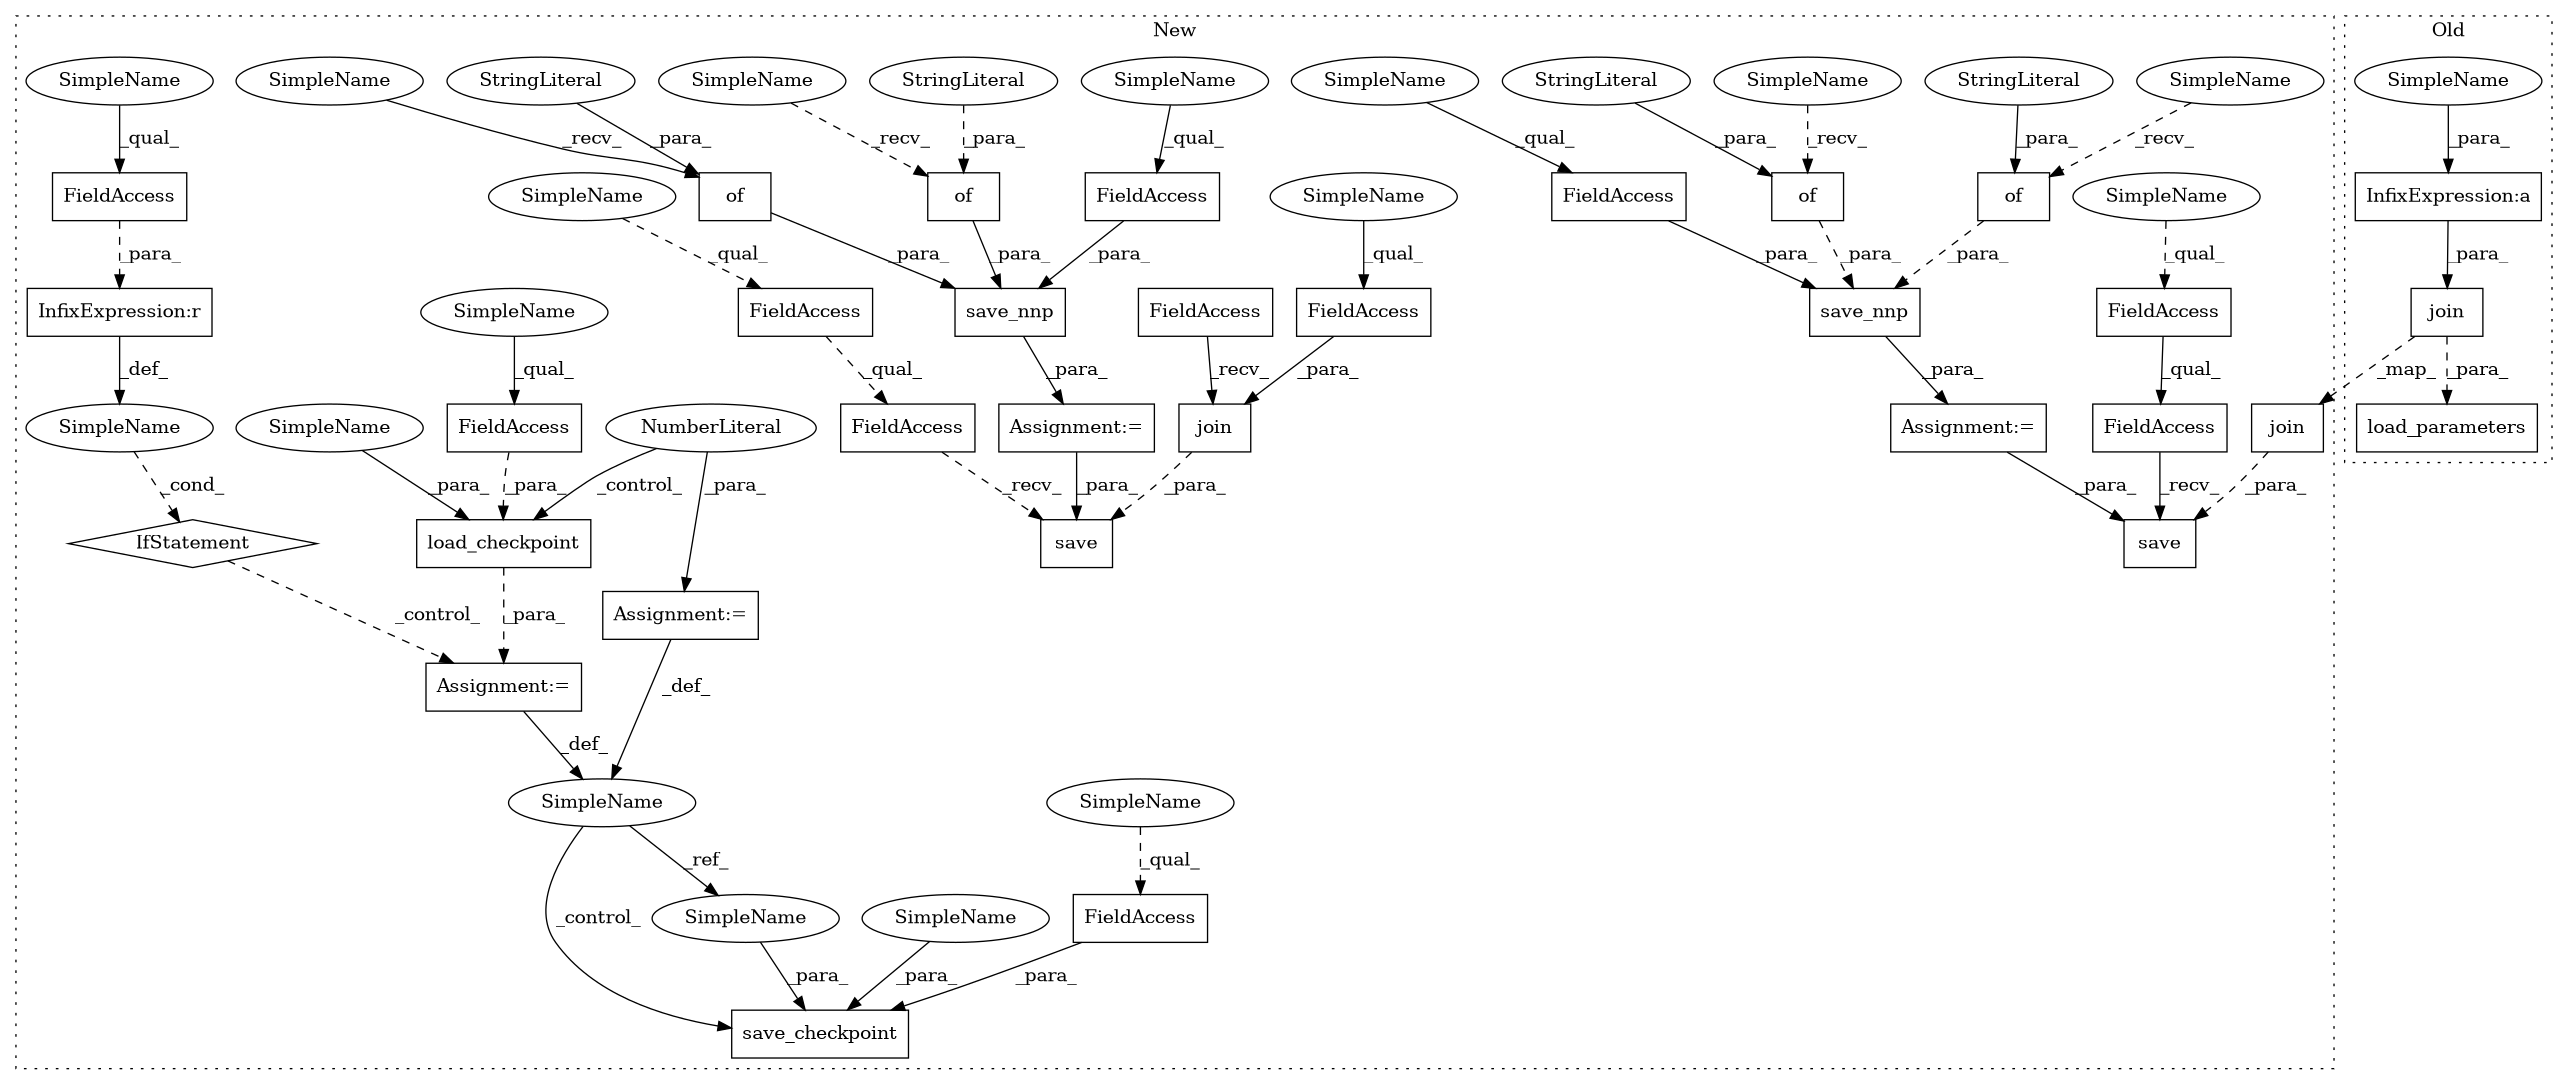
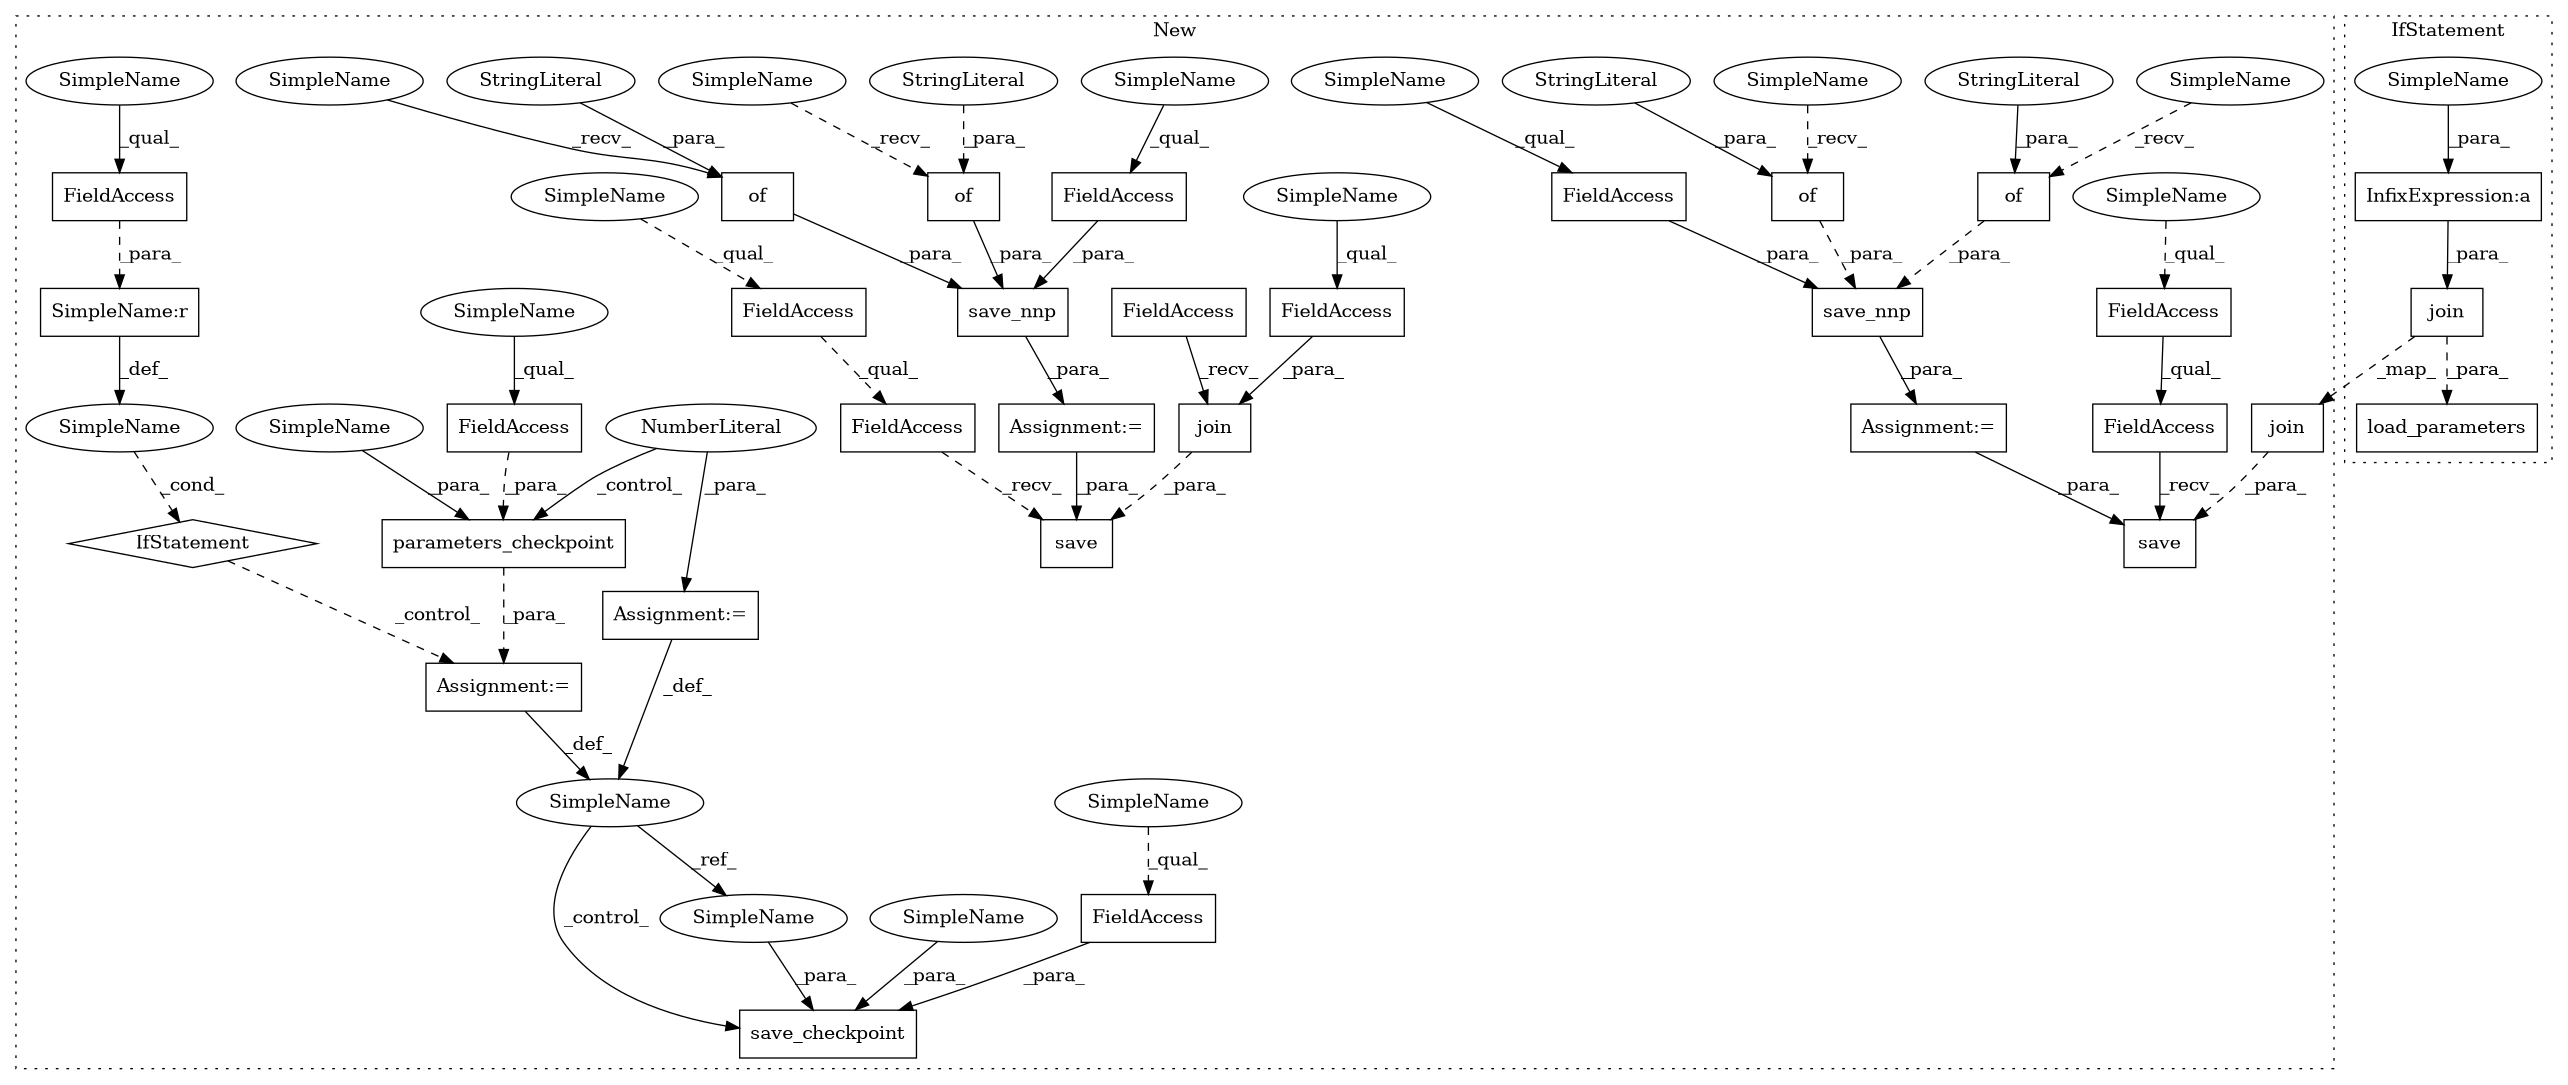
  digraph {
    node [a=42 l=3 s=7561 shape=box]
    edge [style=solid]
    n1 [a=32 l="16,1" label=load_parameters s="4966,5036"]
    n2 [a=32 l="5,1" label=join s="4990,5035"]
    n3 [a=27 label="InfixExpression:a" s=5031]
    n4 [l=1 label=SimpleName s=5034 shape=ellipse]
    n5 [a=32 l="3,1" label=of s="7518,7537"]
    n6 [a=32 l="5,1" label=save s="7579,7649"]
    n7 [a=32 l="3,1" label=of s="7492,7512"]
    n8 [a=45 label=StringLiteral s=7495 shape=ellipse]
    n9 [a=45 label=StringLiteral s=7521 shape=ellipse]
    n10 [a=7 l=1 label="Assignment:=" s=7478]
    n11 [a=22 l=17 label=FieldAccess]
    n12 [a=22 l=12 label=FieldAccess]
    n13 [a=22 l=12 label=FieldAccess s=4564]
    n14 [a=22 l=17 label=FieldAccess s=4564]
    n15 [a=32 l="5,1" label=save s="4582,4659"]
    n16 [a=32 l="5,1" label=join s="7592,7639"]
    n17 [a=32 l="3,1" label=of s="4521,4540"]
    n18 [a=45 label=StringLiteral s=4524 shape=ellipse]
    n19 [a=32 l="3,1" label=of s="4495,4515"]
    n20 [a=45 label=StringLiteral s=4498 shape=ellipse]
    n21 [a=7 l=1 label="Assignment:=" s=4481]
    n22 [a=32 l="9,1" label=save_nnp s="4482,4557"]
    n23 [a=22 l=15 label=FieldAccess s=4542]
    n24 [a=22 l=15 label=FieldAccess s=4801]
-   n25 [a=27 l=4 label="InfixExpression:r" s=4816]
+   n25 [a=27 l=4 label="SimpleName:r" s=4816]
    n26 [a=32 l="9,1" label=save_nnp s="7479,7554"]
    n27 [a=22 l=15 label=FieldAccess s=7539]
    n28 [a=22 l=20 label=FieldAccess s=5500]
    n29 [a=22 l=15 label=FieldAccess s=4862]
    n30 [a=22 l=20 label=FieldAccess s=4600]
    n31 [a=32 l="16,1" label=save_checkpoint s="5484,5529"]
-   n32 [a=32 l="16,1" label=load_checkpoint s="4846,4884"]
+   n32 [a=32 l="16,1" label=parameters_checkpoint s="4846,4884"]
    n33 [label=SimpleName shape=ellipse l="" s=""]
    n34 [a=25 l="4,2" label=IfStatement s="4797,4824" shape=diamond]
    n35 [l=1 label=SimpleName s=5387 shape=ellipse]
    n36 [a=32 l="5,1" label=join s="4595,4649"]
    n37 [a=22 l=7 label=FieldAccess s=4587]
    n38 [a=7 l=1 label="Assignment:=" s=4789]
    n39 [a=34 l=1 label=NumberLiteral s=4790 shape=ellipse]
    n40 [a=7 l=1 label="Assignment:=" s=4845]
    n41 [l=6 label=SimpleName shape=ellipse]
    n42 [l=6 label=SimpleName s=4564 shape=ellipse]
    n43 [l=4 label=SimpleName s=7539 shape=ellipse]
    n44 [l=4 label=SimpleName s=4801 shape=ellipse]
    n45 [l=4 label=SimpleName s=4542 shape=ellipse]
    n46 [l=4 label=SimpleName s=4862 shape=ellipse]
    n47 [l=4 label=SimpleName s=4600 shape=ellipse]
    n48 [l=4 label=SimpleName s=5500 shape=ellipse]
    n49 [l=1 label=SimpleName s=5521 shape=ellipse]
    n50 [l=6 label=SimpleName s=5523 shape=ellipse]
    n51 [l=6 label=SimpleName s=4878 shape=ellipse]
    n52 [label=SimpleName s=7514 shape=ellipse]
    n53 [label=SimpleName s=7488 shape=ellipse]
    n54 [label=SimpleName s=4517 shape=ellipse]
    n55 [label=SimpleName s=4491 shape=ellipse]
    subgraph cluster_1 {
-     label=Old
+     label=IfStatement
      style=dotted
      n1
      n2
      n3
      n4
    }
    subgraph cluster_2 {
      label=New
      style=dotted
      n5
      n6
      n7
      n8
      n9
      n10
      n11
      n12
      n13
      n14
      n15
      n16
      n17
      n18
      n19
      n20
      n21
      n22
      n23
      n24
      n25
      n26
      n27
      n28
      n29
      n30
      n31
      n32
      n33
      n34
      n35
      n36
      n37
      n38
      n39
      n40
      n41
      n42
      n43
      n44
      n45
      n46
      n47
      n48
      n49
      n50
      n51
      n52
      n53
      n54
      n55
    }
    n2 -> n1 [label=_para_ style=dashed]
    n2 -> n16 [label=_map_ style=dashed]
    n3 -> n2 [label=_para_]
    n4 -> n3 [label=_para_]
    n5 -> n26 [label=_para_ style=dashed]
    n7 -> n26 [label=_para_ style=dashed]
    n8 -> n7 [label=_para_]
    n9 -> n5 [label=_para_]
    n10 -> n6 [label=_para_]
    n11 -> n6 [label=_recv_]
    n12 -> n11 [label=_qual_]
    n13 -> n14 [label=_qual_ style=dashed]
    n14 -> n15 [label=_recv_ style=dashed]
    n16 -> n6 [label=_para_ style=dashed]
    n17 -> n22 [label=_para_]
    n18 -> n17 [label=_para_]
    n19 -> n22 [label=_para_]
    n20 -> n19 [label=_para_ style=dashed]
    n21 -> n15 [label=_para_]
    n22 -> n21 [label=_para_]
    n23 -> n22 [label=_para_]
    n24 -> n25 [label=_para_ style=dashed]
    n25 -> n33 [label=_def_]
    n26 -> n10 [label=_para_]
    n27 -> n26 [label=_para_]
    n28 -> n31 [label=_para_]
    n29 -> n32 [label=_para_ style=dashed]
    n30 -> n36 [label=_para_]
    n32 -> n40 [label=_para_ style=dashed]
    n33 -> n34 [label=_cond_ style=dashed]
    n34 -> n40 [label=_control_ style=dashed]
    n35 -> n31 [label=_control_]
    n35 -> n49 [label=_ref_]
    n36 -> n15 [label=_para_ style=dashed]
    n37 -> n36 [label=_recv_]
    n38 -> n35 [label=_def_]
    n39 -> n32 [label=_control_]
    n39 -> n38 [label=_para_]
    n40 -> n35 [label=_def_]
    n41 -> n12 [label=_qual_ style=dashed]
    n42 -> n13 [label=_qual_ style=dashed]
    n43 -> n27 [label=_qual_]
    n44 -> n24 [label=_qual_]
    n45 -> n23 [label=_qual_]
    n46 -> n29 [label=_qual_]
    n47 -> n30 [label=_qual_]
    n48 -> n28 [label=_qual_ style=dashed]
    n49 -> n31 [label=_para_]
    n50 -> n31 [label=_para_]
    n51 -> n32 [label=_para_]
    n52 -> n5 [label=_recv_ style=dashed]
    n53 -> n7 [label=_recv_ style=dashed]
    n54 -> n17 [label=_recv_]
    n55 -> n19 [label=_recv_ style=dashed]
  }
